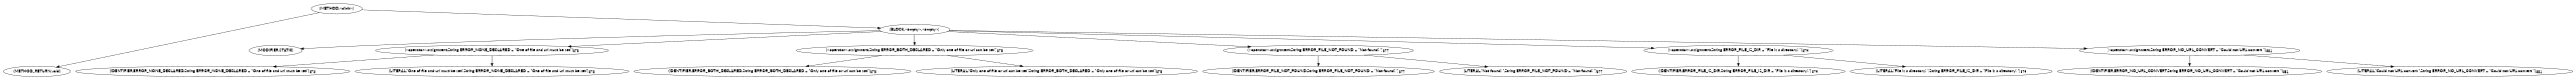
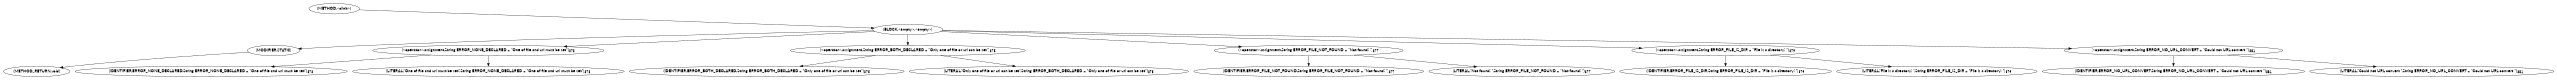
  digraph {
    fontname=Lato
    node [fontname=Lato]
    edge [fontname=Lato]
    n1 [label=<(METHOD,&lt;clinit&gt;)>]
    n2 [label=<(BLOCK,&lt;empty&gt;,&lt;empty&gt;)>]
    n3 [label=<(METHOD_RETURN,void)>]
    n4 [label=<(MODIFIER,STATIC)>]
    n5 [label=<(&lt;operator&gt;.assignment,String ERROR_NONE_DECLARED = &quot;One of file and url must be set&quot;)<SUB>373</SUB>>]
    n6 [label=<(&lt;operator&gt;.assignment,String ERROR_BOTH_DECLARED = &quot;Only one of file or url can be set&quot;)<SUB>375</SUB>>]
    n7 [label=<(&lt;operator&gt;.assignment,String ERROR_FILE_NOT_FOUND = &quot;Not found: &quot;)<SUB>377</SUB>>]
    n8 [label=<(&lt;operator&gt;.assignment,String ERROR_FILE_IS_DIR = &quot;File is a directory: &quot;)<SUB>379</SUB>>]
    n9 [label=<(&lt;operator&gt;.assignment,String ERROR_NO_URL_CONVERT = &quot;Could not URL convert &quot;)<SUB>381</SUB>>]
    n10 [label=<(IDENTIFIER,ERROR_NONE_DECLARED,String ERROR_NONE_DECLARED = &quot;One of file and url must be set&quot;)<SUB>373</SUB>>]
    n11 [label=<(LITERAL,&quot;One of file and url must be set&quot;,String ERROR_NONE_DECLARED = &quot;One of file and url must be set&quot;)<SUB>373</SUB>>]
    n12 [label=<(IDENTIFIER,ERROR_BOTH_DECLARED,String ERROR_BOTH_DECLARED = &quot;Only one of file or url can be set&quot;)<SUB>375</SUB>>]
    n13 [label=<(LITERAL,&quot;Only one of file or url can be set&quot;,String ERROR_BOTH_DECLARED = &quot;Only one of file or url can be set&quot;)<SUB>375</SUB>>]
    n14 [label=<(IDENTIFIER,ERROR_FILE_NOT_FOUND,String ERROR_FILE_NOT_FOUND = &quot;Not found: &quot;)<SUB>377</SUB>>]
    n15 [label=<(LITERAL,&quot;Not found: &quot;,String ERROR_FILE_NOT_FOUND = &quot;Not found: &quot;)<SUB>377</SUB>>]
    n16 [label=<(IDENTIFIER,ERROR_FILE_IS_DIR,String ERROR_FILE_IS_DIR = &quot;File is a directory: &quot;)<SUB>379</SUB>>]
    n17 [label=<(LITERAL,&quot;File is a directory: &quot;,String ERROR_FILE_IS_DIR = &quot;File is a directory: &quot;)<SUB>379</SUB>>]
    n18 [label=<(IDENTIFIER,ERROR_NO_URL_CONVERT,String ERROR_NO_URL_CONVERT = &quot;Could not URL convert &quot;)<SUB>381</SUB>>]
    n19 [label=<(LITERAL,&quot;Could not URL convert &quot;,String ERROR_NO_URL_CONVERT = &quot;Could not URL convert &quot;)<SUB>381</SUB>>]
    n1 -> n2
-   n1 -> n3
+   n4 -> n3
    n2 -> n4
    n2 -> n5
    n2 -> n6
    n2 -> n7
    n2 -> n8
    n2 -> n9
    n5 -> n10
    n5 -> n11
    n6 -> n12
    n6 -> n13
    n7 -> n14
    n7 -> n15
    n8 -> n16
    n8 -> n17
    n9 -> n18
    n9 -> n19
  }
